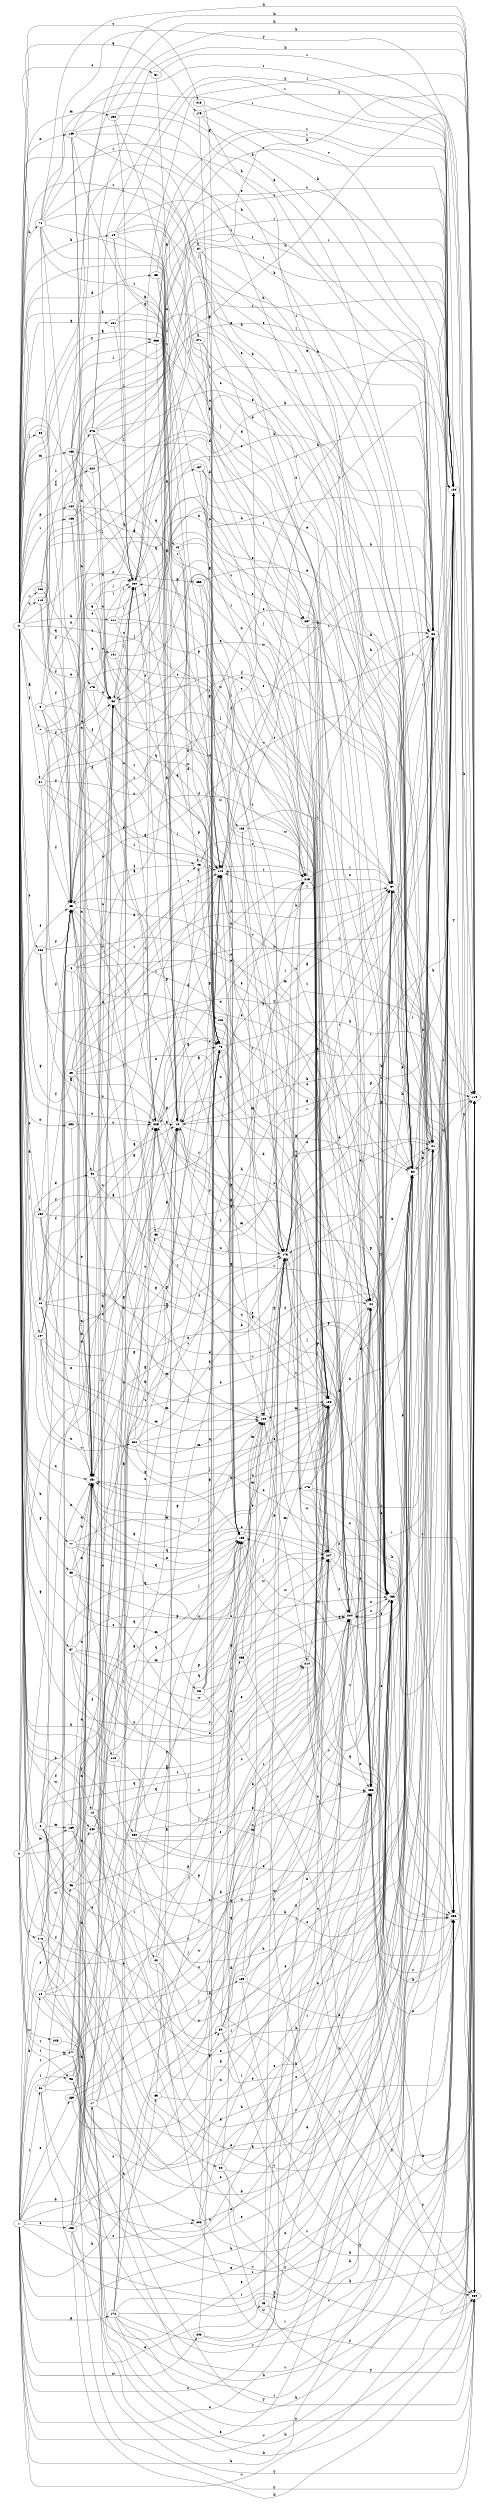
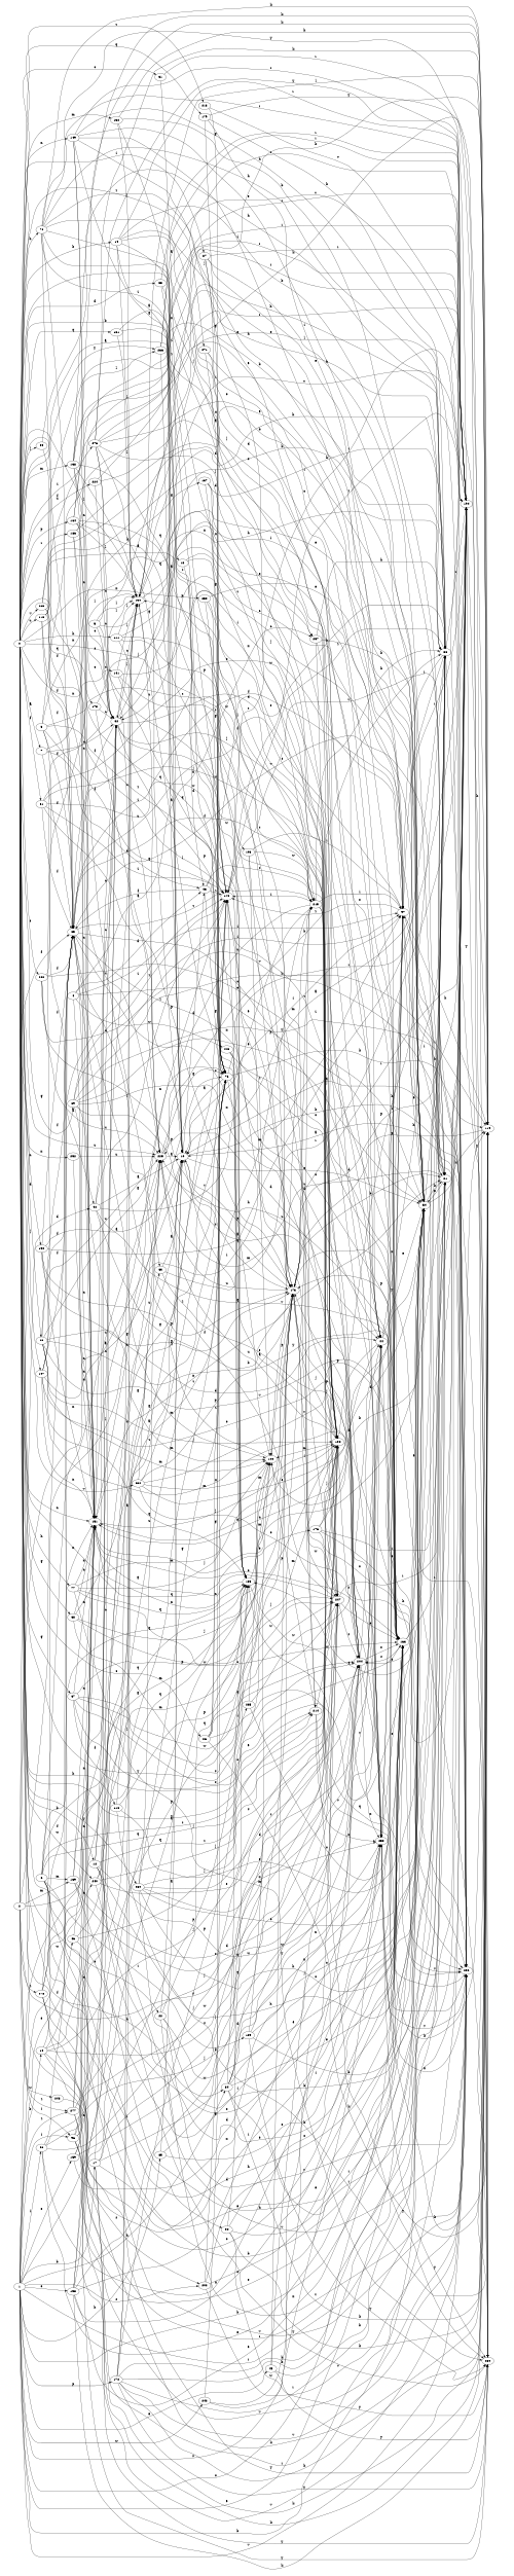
  strict digraph {
    rankdir=LR
    0
    7
    10
    12
    13
    14
    22
    26
    31
    33
    40
    61
    63
    67
    68
    69
    77
    78
    84
    87
    94
    99
    103
    107
    111
    116
    130
    132
    138
    141
    149
    150
    151
    164
    176
    178
    179
    181
    186
    189
    200
    202
    213
    214
    219
    224
    225
    n48 [label=332]
    235
    240
    250
    252
    257
    260
    265
    266
    271
    276
    65
    43
    32
    258
    21
    54
    97
    173
    86
    236
    76
    269
    204
    215
    194
    279
    44
    183
    119
    247
    108
    140
    163
    1
    17
    18
    45
    46
    85
    95
    96
    158
    159
    172
    242
    277
    2
    42
    139
    243
    278
    3
    n101 [label=137]
    4
    n103 [label=446]
    5
    6
    0 -> 7 [label=a]
    0 -> 10 [label=a]
    0 -> 12 [label=b]
    0 -> 13 [label=b]
    0 -> 14 [label=b]
    0 -> 22 [label=c]
    0 -> 26 [label=c]
    0 -> 31 [label=c]
    0 -> 33 [label=d]
    0 -> 40 [label=d]
    0 -> 61 [label=f]
    0 -> 63 [label=f]
    0 -> 67 [label=g]
    0 -> 68 [label=g]
    0 -> 69 [label=g]
    0 -> 77 [label=h]
    0 -> 78 [label=h]
    0 -> 84 [label=h]
    0 -> 87 [label=i]
    0 -> 94 [label=i]
    0 -> 99 [label=j]
    0 -> 103 [label=j]
    0 -> 107 [label=j]
    0 -> 111 [label=k]
    0 -> 116 [label=k]
    0 -> 130 [label=l]
    0 -> 132 [label=m]
    0 -> 138 [label=m]
    0 -> 141 [label=n]
    0 -> 149 [label=n]
    0 -> 150 [label=n]
    0 -> 151 [label=n]
    0 -> 164 [label=p]
    0 -> 176 [label=q]
    0 -> 178 [label=q]
    0 -> 179 [label=q]
    0 -> 181 [label=q]
    0 -> 186 [label=r]
    0 -> 189 [label=r]
    0 -> 200 [label=s]
    0 -> 202 [label=s]
    0 -> 213 [label=t]
    0 -> 214 [label=t]
    0 -> 219 [label=u]
    0 -> 224 [label=u]
    0 -> 225 [label=u]
    0 -> n48 [label=v]
    0 -> 235 [label=v]
    0 -> 240 [label=w]
    0 -> 250 [label=x]
    0 -> 252 [label=x]
    0 -> 257 [label=x]
    0 -> 260 [label=y]
    0 -> 265 [label=y]
    0 -> 266 [label=y]
    0 -> 271 [label=z]
    0 -> 276 [label=z]
    7 -> 65 [label=f]
    7 -> 43 [label=d]
    7 -> 32 [label=c]
    7 -> 258 [label=x]
    10 -> 43 [label=d]
    10 -> 21 [label=b]
    10 -> 54 [label=e]
    10 -> 97 [label=i]
    10 -> 173 [label=p]
    12 -> 214 [label=t]
    12 -> 32 [label=c]
    12 -> 258 [label=x]
    12 -> 86 [label=h]
    12 -> 236 [label=v]
    12 -> 76 [label=g]
    12 -> 269 [label=y]
    13 -> 43 [label=d]
    13 -> 204 [label=s]
    13 -> 215 [label=t]
    14 -> 10 [label=a]
    14 -> 130 [label=l]
    14 -> 21 [label=b]
    14 -> 54 [label=e]
    14 -> 194 [label=r]
    14 -> 279 [label=z]
    14 -> 44 [label=d]
    22 -> 10 [label=a]
    22 -> 21 [label=b]
    22 -> 54 [label=e]
    22 -> 236 [label=v]
    22 -> 183 [label=q]
    26 -> 236 [label=v]
    26 -> 76 [label=g]
    26 -> 279 [label=z]
    26 -> 119 [label=k]
    26 -> 247 [label=w]
    26 -> 108 [label=j]
    31 -> 10 [label=a]
    31 -> 194 [label=r]
    33 -> 10 [label=a]
    33 -> 215 [label=t]
    33 -> 194 [label=r]
    40 -> 225 [label=u]
    40 -> 65 [label=f]
    40 -> 21 [label=b]
    40 -> 173 [label=p]
    40 -> 236 [label=v]
    40 -> 76 [label=g]
    40 -> 183 [label=q]
    40 -> 108 [label=j]
    40 -> 140 [label=m]
    61 -> 65 [label=f]
    61 -> 173 [label=p]
    61 -> 279 [label=z]
    61 -> 247 [label=w]
    61 -> 108 [label=j]
    61 -> 163 [label=o]
    63 -> 10 [label=a]
    63 -> 204 [label=s]
    63 -> 194 [label=r]
    67 -> 151 [label=n]
    67 -> 54 [label=e]
    67 -> 97 [label=i]
    67 -> 173 [label=p]
    67 -> 204 [label=s]
    67 -> 247 [label=w]
    67 -> 163 [label=o]
    68 -> 151 [label=n]
    68 -> 204 [label=s]
    68 -> 215 [label=t]
    68 -> 247 [label=w]
    68 -> 108 [label=j]
    69 -> 151 [label=n]
    69 -> 258 [label=x]
    69 -> 54 [label=e]
    69 -> 97 [label=i]
    69 -> 269 [label=y]
    69 -> 204 [label=s]
    69 -> 279 [label=z]
    69 -> 119 [label=k]
    69 -> 140 [label=m]
    77 -> 151 [label=n]
    77 -> 269 [label=y]
    77 -> 183 [label=q]
    77 -> 108 [label=j]
    77 -> 140 [label=m]
    77 -> 163 [label=o]
    78 -> 151 [label=n]
    78 -> 65 [label=f]
    78 -> 258 [label=x]
    78 -> 54 [label=e]
    78 -> 86 [label=h]
    78 -> 269 [label=y]
    78 -> 194 [label=r]
    78 -> 279 [label=z]
    78 -> 119 [label=k]
    78 -> 108 [label=j]
    78 -> 163 [label=o]
    84 -> 258 [label=x]
    84 -> 54 [label=e]
    84 -> 215 [label=t]
    84 -> 194 [label=r]
    84 -> 183 [label=q]
    84 -> 119 [label=k]
    84 -> 247 [label=w]
    84 -> 163 [label=o]
    87 -> 21 [label=b]
    87 -> 54 [label=e]
    87 -> 194 [label=r]
    87 -> 279 [label=z]
    87 -> 247 [label=w]
    94 -> 97 [label=i]
    94 -> 269 [label=y]
    94 -> 194 [label=r]
    94 -> 183 [label=q]
    94 -> 119 [label=k]
    99 -> 65 [label=f]
    99 -> 86 [label=h]
    103 -> 97 [label=i]
    103 -> 173 [label=p]
    103 -> 247 [label=w]
    103 -> 140 [label=m]
    107 -> 130 [label=l]
    107 -> 151 [label=n]
    107 -> 65 [label=f]
    107 -> 258 [label=x]
    107 -> 97 [label=i]
    107 -> 279 [label=z]
    107 -> 163 [label=o]
    111 -> 130 [label=l]
    111 -> 225 [label=u]
    111 -> 173 [label=p]
    111 -> 247 [label=w]
    111 -> 163 [label=o]
    116 -> 130 [label=l]
    116 -> 173 [label=p]
    116 -> 119 [label=k]
    116 -> 163 [label=o]
    130 -> 225 [label=u]
    130 -> 32 [label=c]
    130 -> 97 [label=i]
    130 -> 86 [label=h]
    130 -> 236 [label=v]
    130 -> 119 [label=k]
    132 -> 130 [label=l]
    132 -> 21 [label=b]
    132 -> 279 [label=z]
    132 -> 119 [label=k]
    138 -> 151 [label=n]
    138 -> 266 [label=l]
    138 -> 32 [label=c]
    138 -> 21 [label=b]
    138 -> 54 [label=e]
    138 -> 76 [label=g]
    138 -> 183 [label=q]
    138 -> 119 [label=k]
    141 -> 130 [label=l]
    141 -> 258 [label=x]
    141 -> 215 [label=t]
    141 -> 183 [label=q]
    149 -> 151 [label=n]
    149 -> 32 [label=c]
    149 -> 54 [label=e]
    149 -> 97 [label=i]
    149 -> 86 [label=h]
    149 -> 76 [label=g]
    149 -> 194 [label=r]
    149 -> 108 [label=j]
    150 -> 10 [label=a]
    150 -> 151 [label=n]
    150 -> 65 [label=f]
    150 -> 173 [label=p]
    150 -> 86 [label=h]
    150 -> 44 [label=d]
    151 -> 32 [label=c]
    151 -> 54 [label=e]
    151 -> 108 [label=j]
    151 -> 163 [label=o]
    164 -> 130 [label=l]
    164 -> 151 [label=n]
    164 -> 32 [label=c]
    164 -> 173 [label=p]
    164 -> 194 [label=r]
    164 -> 183 [label=q]
    164 -> 119 [label=k]
    176 -> 194 [label=r]
    176 -> 44 [label=d]
    176 -> 119 [label=k]
    176 -> 108 [label=j]
    176 -> 163 [label=o]
    178 -> 10 [label=a]
    178 -> 130 [label=l]
    178 -> 32 [label=c]
    179 -> 97 [label=i]
    179 -> 86 [label=h]
    179 -> 76 [label=g]
    179 -> 269 [label=y]
    181 -> 130 [label=l]
    181 -> 76 [label=g]
    181 -> 108 [label=j]
    186 -> 151 [label=n]
    186 -> 21 [label=b]
    186 -> 194 [label=r]
    186 -> 183 [label=q]
    189 -> 258 [label=x]
    189 -> 21 [label=b]
    189 -> 269 [label=y]
    189 -> 140 [label=m]
    189 -> 163 [label=o]
    200 -> 225 [label=u]
    200 -> 65 [label=f]
    200 -> 54 [label=e]
    200 -> 173 [label=p]
    200 -> 86 [label=h]
    200 -> 236 [label=v]
    202 -> 54 [label=e]
    202 -> 236 [label=v]
    202 -> 279 [label=z]
    202 -> 163 [label=o]
    213 -> 236 [label=v]
    213 -> 76 [label=g]
    214 -> 258 [label=x]
    214 -> 269 [label=y]
    214 -> 247 [label=w]
    214 -> 140 [label=m]
    219 -> 225 [label=u]
    219 -> 65 [label=f]
    219 -> 86 [label=h]
    219 -> 215 [label=t]
    219 -> 44 [label=d]
    224 -> 32 [label=c]
    224 -> 194 [label=r]
    224 -> 163 [label=o]
    225 -> 10 [label=a]
    225 -> 151 [label=n]
    225 -> 86 [label=h]
    225 -> 76 [label=g]
    225 -> 44 [label=d]
    n48 -> 225 [label=u]
    n48 -> 54 [label=e]
    n48 -> 173 [label=p]
    n48 -> 236 [label=v]
    n48 -> 279 [label=z]
    n48 -> 140 [label=m]
    n48 -> 163 [label=o]
    235 -> 65 [label=f]
    235 -> 194 [label=r]
    235 -> 279 [label=z]
    235 -> 44 [label=d]
    240 -> 225 [label=u]
    240 -> 32 [label=c]
    240 -> 54 [label=e]
    240 -> 204 [label=s]
    240 -> 108 [label=j]
    250 -> 54 [label=e]
    250 -> 76 [label=g]
    250 -> 204 [label=s]
    250 -> 215 [label=t]
    252 -> 151 [label=n]
    252 -> 225 [label=u]
    257 -> 21 [label=b]
    257 -> 86 [label=h]
    257 -> 108 [label=j]
    257 -> 163 [label=o]
    260 -> 225 [label=u]
    260 -> 258 [label=x]
    260 -> 86 [label=h]
    260 -> 236 [label=v]
    260 -> 76 [label=g]
    260 -> 204 [label=s]
    260 -> 44 [label=d]
    260 -> 163 [label=o]
    265 -> 247 [label=w]
    265 -> 140 [label=m]
    265 -> 163 [label=o]
    266 -> 10 [label=a]
    266 -> 236 [label=v]
    266 -> 194 [label=r]
    271 -> 97 [label=i]
    271 -> 76 [label=g]
    271 -> 163 [label=o]
    276 -> 10 [label=a]
    276 -> 225 [label=u]
    276 -> 32 [label=c]
    276 -> 54 [label=e]
    276 -> 86 [label=h]
    276 -> 269 [label=y]
    276 -> 194 [label=r]
    276 -> 119 [label=k]
    276 -> 108 [label=j]
    65 -> 151 [label=n]
    65 -> 258 [label=x]
    65 -> 97 [label=i]
    65 -> 236 [label=v]
    65 -> 204 [label=s]
    65 -> 215 [label=t]
    65 -> 140 [label=m]
    65 -> 163 [label=o]
    43 -> 65 [label=f]
    43 -> 86 [label=h]
    43 -> 76 [label=g]
    43 -> 215 [label=t]
    43 -> 279 [label=z]
    32 -> 130 [label=l]
    32 -> 65 [label=f]
    32 -> 173 [label=p]
    32 -> 86 [label=h]
    32 -> 44 [label=d]
    32 -> 247 [label=w]
    32 -> 108 [label=j]
    258 -> 97 [label=i]
    258 -> 173 [label=p]
    258 -> 236 [label=v]
    258 -> 269 [label=y]
    258 -> 119 [label=k]
    258 -> 163 [label=o]
    21 -> 10 [label=a]
    21 -> 225 [label=u]
    21 -> 54 [label=e]
    21 -> 97 [label=i]
    21 -> 183 [label=q]
    54 -> 151 [label=n]
    54 -> 65 [label=f]
    54 -> 32 [label=c]
    54 -> 21 [label=b]
    54 -> 86 [label=h]
    54 -> 204 [label=s]
    54 -> 119 [label=k]
    97 -> 65 [label=f]
    97 -> 32 [label=c]
    97 -> 258 [label=x]
    97 -> 54 [label=e]
    97 -> 194 [label=r]
    97 -> 279 [label=z]
    97 -> 119 [label=k]
    173 -> 10 [label=a]
    173 -> 151 [label=n]
    173 -> 225 [label=u]
    173 -> 21 [label=b]
-   173 -> 97 [label=i]
+   173 -> 214 [label=i]
    173 -> 269 [label=y]
    173 -> 215 [label=t]
    173 -> 194 [label=r]
    173 -> 279 [label=z]
    173 -> 247 [label=w]
    173 -> 108 [label=j]
    86 -> 10 [label=a]
    86 -> 97 [label=i]
    86 -> 269 [label=y]
-   86 -> 236 [label=r]
+   86 -> 194 [label=r]
    86 -> 279 [label=z]
    236 -> 10 [label=a]
    236 -> 130 [label=l]
    236 -> 258 [label=x]
    236 -> 97 [label=i]
    236 -> 173 [label=p]
    236 -> 183 [label=q]
    76 -> 10 [label=a]
    76 -> 130 [label=l]
    76 -> 194 [label=r]
    76 -> 119 [label=k]
    76 -> 140 [label=m]
    76 -> 163 [label=o]
    204 -> 258 [label=x]
    204 -> 173 [label=p]
    204 -> 44 [label=d]
    204 -> 119 [label=k]
    204 -> 163 [label=o]
    215 -> 225 [label=u]
    215 -> 97 [label=i]
    215 -> 86 [label=h]
    215 -> 279 [label=z]
    215 -> 44 [label=d]
    215 -> 108 [label=j]
    215 -> 140 [label=m]
    194 -> 173 [label=p]
    194 -> 269 [label=y]
    194 -> 279 [label=z]
    194 -> 119 [label=k]
    279 -> 151 [label=n]
    279 -> 236 [label=v]
    279 -> 194 [label=r]
    279 -> 183 [label=q]
    44 -> 151 [label=n]
    44 -> 54 [label=e]
    44 -> 86 [label=h]
    44 -> 163 [label=o]
    183 -> 151 [label=n]
    183 -> 236 [label=v]
    183 -> 140 [label=m]
    119 -> 130 [label=l]
    119 -> 173 [label=p]
    247 -> 130 [label=l]
    247 -> 151 [label=n]
    247 -> 65 [label=f]
    247 -> 204 [label=s]
    247 -> 194 [label=r]
    247 -> 163 [label=o]
    108 -> 10 [label=a]
    108 -> 225 [label=u]
    108 -> 65 [label=f]
    108 -> 86 [label=h]
    108 -> 204 [label=s]
    108 -> 140 [label=m]
    140 -> 65 [label=f]
    140 -> 21 [label=b]
    140 -> 173 [label=p]
    163 -> 225 [label=u]
    163 -> 54 [label=e]
    163 -> 236 [label=v]
    163 -> 204 [label=s]
    163 -> 194 [label=r]
    163 -> 279 [label=z]
    1 -> 63 [label=f]
    1 -> 84 [label=h]
    1 -> 202 [label=s]
    1 -> 240 [label=w]
    1 -> 21 [label=b]
    1 -> 54 [label=e]
    1 -> 86 [label=h]
    1 -> 236 [label=v]
    1 -> 204 [label=s]
    1 -> 194 [label=r]
    1 -> 183 [label=q]
    1 -> 163 [label=o]
    1 -> 17 [label=b]
    1 -> 18 [label=b]
    1 -> 45 [label=e]
    1 -> 46 [label=e]
    1 -> 85 [label=h]
    1 -> 95 [label=i]
    1 -> 96 [label=i]
    1 -> 158 [label=o]
    1 -> 159 [label=o]
    1 -> 172 [label=p]
    1 -> 242 [label=w]
    1 -> 277 [label=z]
    17 -> 32 [label=c]
    17 -> 97 [label=i]
    17 -> 173 [label=p]
    17 -> 194 [label=r]
    17 -> 44 [label=d]
    17 -> 119 [label=k]
    17 -> 108 [label=j]
    18 -> 151 [label=n]
    18 -> 65 [label=f]
    18 -> 76 [label=g]
    18 -> 204 [label=s]
    18 -> 119 [label=k]
    18 -> 108 [label=j]
    18 -> 163 [label=o]
    45 -> 21 [label=b]
    45 -> 173 [label=p]
    45 -> 269 [label=y]
    45 -> 108 [label=j]
    46 -> 151 [label=n]
    46 -> 97 [label=i]
    46 -> 76 [label=g]
    46 -> 108 [label=j]
    85 -> 10 [label=a]
    85 -> 247 [label=w]
    85 -> 163 [label=o]
    95 -> 65 [label=f]
    95 -> 258 [label=x]
    95 -> 54 [label=e]
    95 -> 173 [label=p]
    95 -> 76 [label=g]
    95 -> 108 [label=j]
    96 -> 151 [label=n]
    96 -> 258 [label=x]
    96 -> 54 [label=e]
    96 -> 269 [label=y]
    96 -> 204 [label=s]
    96 -> 183 [label=q]
    96 -> 247 [label=w]
    158 -> 151 [label=n]
    158 -> 54 [label=e]
    158 -> 279 [label=z]
    158 -> 44 [label=d]
    158 -> 183 [label=q]
    158 -> 119 [label=k]
    158 -> 247 [label=w]
    158 -> 163 [label=o]
    159 -> 10 [label=a]
    159 -> 151 [label=n]
    159 -> 44 [label=d]
    159 -> 108 [label=j]
    172 -> 10 [label=a]
    172 -> 130 [label=l]
    172 -> 21 [label=b]
    172 -> 173 [label=p]
    172 -> 86 [label=h]
    172 -> 236 [label=v]
    172 -> 269 [label=y]
    172 -> 194 [label=r]
    172 -> 119 [label=k]
    242 -> 258 [label=x]
    242 -> 76 [label=g]
    242 -> 247 [label=w]
    277 -> 151 [label=n]
    277 -> 32 [label=c]
    277 -> 236 [label=v]
    277 -> 269 [label=y]
    277 -> 108 [label=j]
    2 -> 10 [label=a]
    2 -> 65 [label=f]
    2 -> 76 [label=g]
    2 -> 204 [label=s]
    2 -> 183 [label=q]
    2 -> 96 [label=i]
    2 -> 277 [label=z]
    2 -> 42 [label=d]
    2 -> 139 [label=m]
    2 -> 243 [label=w]
    2 -> 278 [label=z]
    42 -> 10 [label=a]
    42 -> 32 [label=c]
    42 -> 236 [label=v]
    42 -> 269 [label=y]
    42 -> 215 [label=t]
    42 -> 279 [label=z]
    139 -> 130 [label=l]
    139 -> 151 [label=n]
    139 -> 86 [label=h]
    139 -> 204 [label=s]
    139 -> 44 [label=d]
    243 -> 194 [label=r]
    278 -> 65 [label=f]
    278 -> 54 [label=e]
    278 -> 236 [label=v]
    278 -> 76 [label=g]
    278 -> 119 [label=k]
    278 -> 140 [label=m]
    3 -> 214 [label=t]
    3 -> 65 [label=f]
    3 -> 194 [label=r]
    3 -> 279 [label=z]
    3 -> 183 [label=q]
    3 -> 42 [label=d]
    3 -> n101 [label=k]
    n101 -> 54 [label=e]
    n101 -> 86 [label=h]
    n101 -> 76 [label=g]
    n101 -> 108 [label=j]
    4 -> 151 [label=n]
    4 -> 257 [label=x]
    4 -> 43 [label=d]
    4 -> 54 [label=e]
    4 -> 97 [label=i]
    4 -> n103 [label=w]
    n103 -> 44 [label=d]
    n103 -> 183 [label=q]
    n103 -> 163 [label=o]
    5 -> 130 [label=l]
    5 -> 257 [label=x]
    5 -> 32 [label=c]
    5 -> 119 [label=k]
    5 -> 247 [label=w]
    6 -> 214 [label=t]
    6 -> 225 [label=u]
    6 -> 21 [label=b]
    6 -> 86 [label=h]
    6 -> 236 [label=v]
    6 -> 269 [label=y]
    6 -> 183 [label=q]
    6 -> 108 [label=j]
    6 -> 140 [label=m]
    6 -> 163 [label=o]
    6 -> 139 [label=m]
  }
